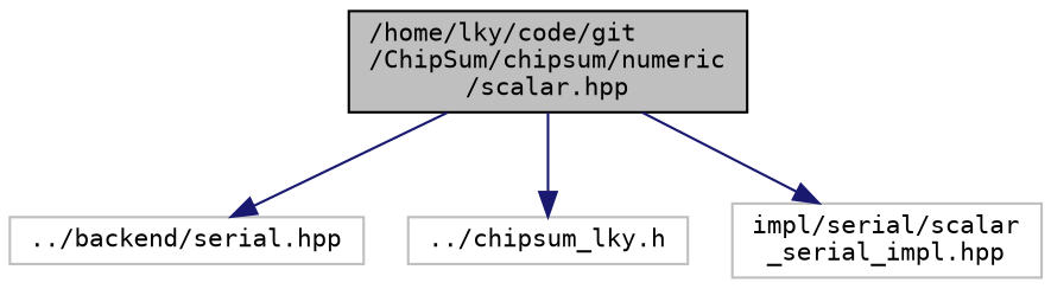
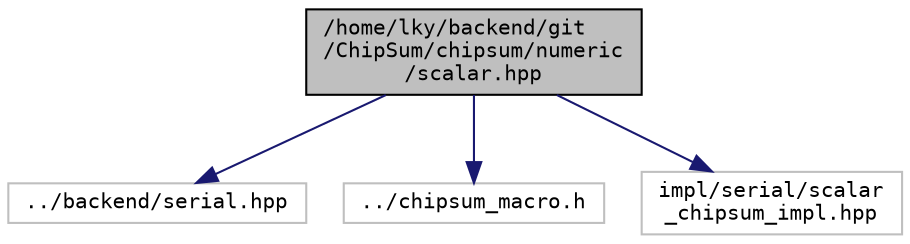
  digraph {
    fontname="DejaVu Sans Mono"
    node [color=grey75 fillcolor=white fontname="DejaVu Sans Mono" fontsize=10 shape=record style=filled]
    edge [color=midnightblue fontname="DejaVu Sans Mono" fontsize=10 labelfontname=Helvetica labelfontsize=10 style=solid]
-   n1 [color=black fillcolor=grey75 fontcolor=black height=0.2 label="/home/lky/code/git\l/ChipSum/chipsum/numeric\l/scalar.hpp" width=0.4]
+   n1 [color=black fillcolor=grey75 fontcolor=black height=0.2 label="/home/lky/backend/git\l/ChipSum/chipsum/numeric\l/scalar.hpp" width=0.4]
    n2 [height=0.2 label="../backend/serial.hpp" width=0.4]
-   n3 [height=0.2 label="../chipsum_lky.h" width=0.4]
-   n4 [height=0.2 label="impl/serial/scalar\l_serial_impl.hpp" width=0.4]
+   n3 [height=0.2 label="../chipsum_macro.h" width=0.4]
+   n4 [height=0.2 label="impl/serial/scalar\l_chipsum_impl.hpp" width=0.4]
    n1 -> n2
    n1 -> n3
    n1 -> n4
  }
